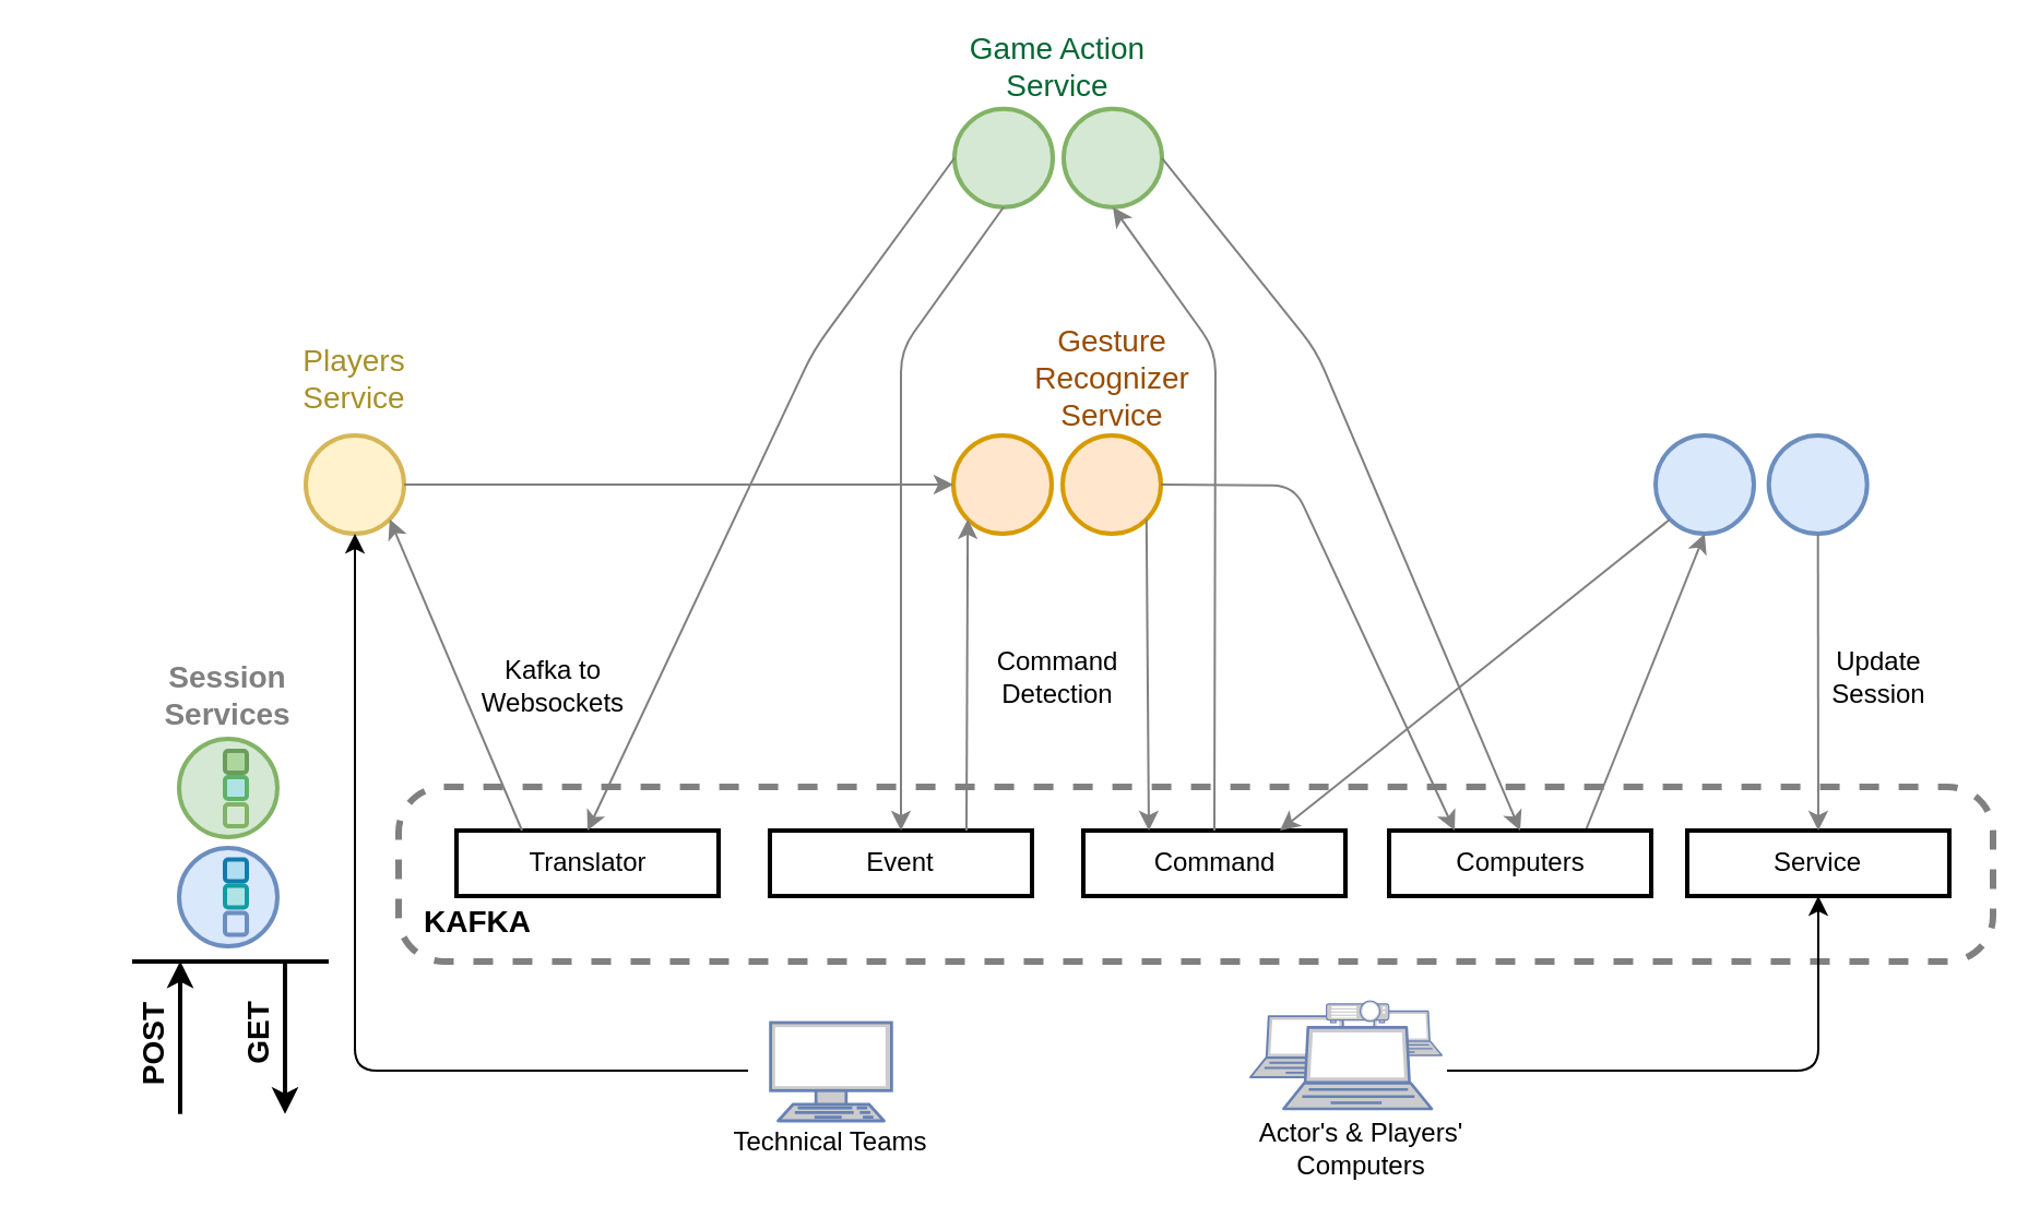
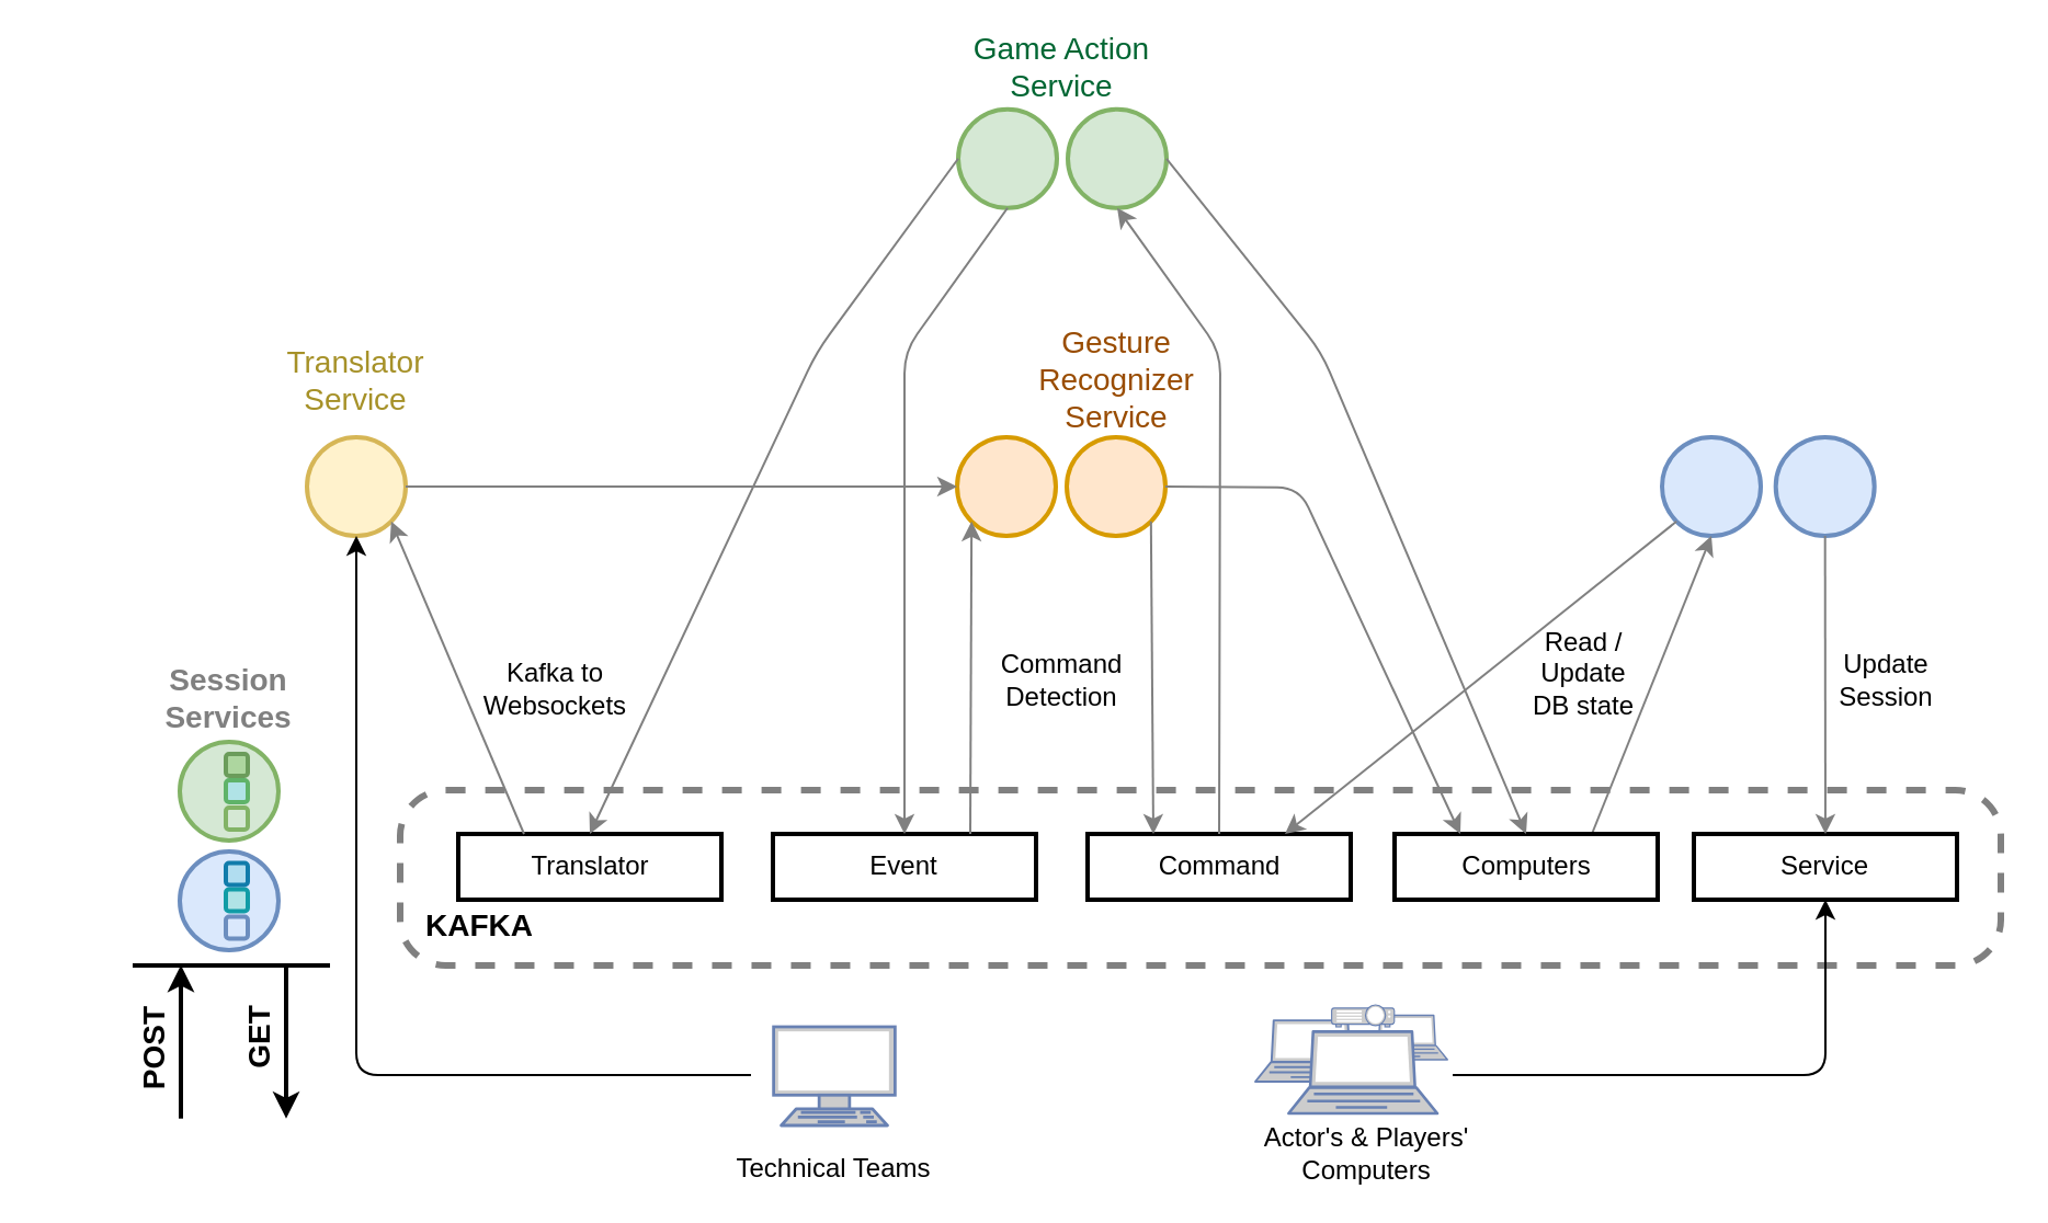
  <mxCell id="0" />
  <mxCell id="1" parent="0" />
  <mxCell id="2" value="&lt;b&gt;&lt;font style=&quot;font-size: 12px&quot;&gt;&amp;nbsp; &lt;br&gt;&lt;br&gt;&lt;br&gt;&amp;nbsp; &amp;nbsp;&lt;/font&gt;&lt;font style=&quot;font-size: 14px&quot;&gt;KAFKA&lt;/font&gt;&lt;/b&gt;" style="rounded=1;whiteSpace=wrap;html=1;fillColor=none;dashed=1;strokeWidth=3;align=left;strokeColor=#808080;arcSize=26;" parent="1" vertex="1"><mxGeometry x="182" y="360" width="730" height="80" as="geometry" /></mxCell>
  <mxCell id="3" value="Translator" style="rounded=0;whiteSpace=wrap;html=1;strokeWidth=2;fillColor=none;" parent="1" vertex="1"><mxGeometry x="208.5" y="380" width="120" height="30" as="geometry" /></mxCell>
  <mxCell id="4" value="Service" style="rounded=0;whiteSpace=wrap;html=1;strokeWidth=2;fillColor=none;" parent="1" vertex="1"><mxGeometry x="772" y="380" width="120" height="30" as="geometry" /></mxCell>
  <mxCell id="5" value="Command" style="rounded=0;whiteSpace=wrap;html=1;strokeWidth=2;fillColor=none;" parent="1" vertex="1"><mxGeometry x="495.5" y="380" width="120" height="30" as="geometry" /></mxCell>
  <mxCell id="6" value="" style="ellipse;whiteSpace=wrap;html=1;aspect=fixed;strokeColor=#6c8ebf;strokeWidth=2;fillColor=#dae8fc;" parent="1" vertex="1"><mxGeometry x="81.5" y="388" width="45" height="45" as="geometry" /></mxCell>
  <mxCell id="7" value="" style="ellipse;whiteSpace=wrap;html=1;aspect=fixed;strokeColor=#82b366;strokeWidth=2;fillColor=#d5e8d4;" parent="1" vertex="1"><mxGeometry x="81.5" y="338" width="45" height="45" as="geometry" /></mxCell>
  <mxCell id="8" value="" style="rounded=1;whiteSpace=wrap;html=1;strokeColor=#5FB369;strokeWidth=2;fillColor=#b0e3e6;" parent="1" vertex="1"><mxGeometry x="102.5" y="355.5" width="10" height="10" as="geometry" /></mxCell>
  <mxCell id="9" value="" style="rounded=1;whiteSpace=wrap;html=1;strokeColor=#82b366;strokeWidth=2;fillColor=#d5e8d4;" parent="1" vertex="1"><mxGeometry x="102.5" y="368" width="10" height="10" as="geometry" /></mxCell>
  <mxCell id="10" value="" style="rounded=1;whiteSpace=wrap;html=1;strokeColor=#6B9C5B;strokeWidth=2;fillColor=#ADD69F;fontColor=#ffffff;" parent="1" vertex="1"><mxGeometry x="102.5" y="343.5" width="10" height="10" as="geometry" /></mxCell>
  <mxCell id="11" value="" style="rounded=1;whiteSpace=wrap;html=1;strokeColor=#119CA6;strokeWidth=2;fillColor=#b0e3e6;" parent="1" vertex="1"><mxGeometry x="102.5" y="405.25" width="10" height="10" as="geometry" /></mxCell>
  <mxCell id="12" value="" style="rounded=1;whiteSpace=wrap;html=1;strokeColor=#6c8ebf;strokeWidth=2;fillColor=#dae8fc;" parent="1" vertex="1"><mxGeometry x="102.5" y="417.75" width="10" height="10" as="geometry" /></mxCell>
  <mxCell id="13" value="" style="rounded=1;whiteSpace=wrap;html=1;strokeColor=#117CAB;strokeWidth=2;fillColor=#b1ddf0;" parent="1" vertex="1"><mxGeometry x="102.5" y="393.25" width="10" height="10" as="geometry" /></mxCell>
  <mxCell id="14" value="&lt;font style=&quot;font-size: 14px&quot; color=&quot;#808080&quot;&gt;&lt;b&gt;Session&lt;br&gt;Services&lt;/b&gt;&lt;/font&gt;" style="text;html=1;strokeColor=none;fillColor=none;align=center;verticalAlign=middle;whiteSpace=wrap;rounded=0;" parent="1" vertex="1"><mxGeometry x="84" y="308" width="40" height="20" as="geometry" /></mxCell>
  <mxCell id="15" value="" style="ellipse;whiteSpace=wrap;html=1;aspect=fixed;strokeColor=#d79b00;strokeWidth=2;fillColor=#ffe6cc;" parent="1" vertex="1"><mxGeometry x="436" y="199" width="45" height="45" as="geometry" /></mxCell>
  <mxCell id="16" value="" style="ellipse;whiteSpace=wrap;html=1;aspect=fixed;strokeColor=#d79b00;strokeWidth=2;fillColor=#ffe6cc;" parent="1" vertex="1"><mxGeometry x="486" y="199" width="45" height="45" as="geometry" /></mxCell>
  <mxCell id="17" value="&lt;span style=&quot;color: rgb(153 , 76 , 0) ; font-size: 14px&quot;&gt;Gesture Recognizer Service&lt;/span&gt;" style="text;html=1;strokeColor=none;fillColor=none;align=center;verticalAlign=middle;whiteSpace=wrap;rounded=0;" parent="1" vertex="1"><mxGeometry x="469" y="163" width="80" height="20" as="geometry" /></mxCell>
  <mxCell id="18" value="" style="fontColor=#0066CC;verticalAlign=top;verticalLabelPosition=bottom;labelPosition=center;align=center;html=1;outlineConnect=0;fillColor=#CCCCCC;strokeColor=#6881B3;gradientColor=none;gradientDirection=north;strokeWidth=2;shape=mxgraph.networks.laptop;" parent="1" vertex="1"><mxGeometry x="572" y="465.05" width="50.82" height="27.95" as="geometry" /></mxCell>
  <mxCell id="19" value="" style="fontColor=#0066CC;verticalAlign=top;verticalLabelPosition=bottom;labelPosition=center;align=center;html=1;outlineConnect=0;fillColor=#CCCCCC;strokeColor=#6881B3;gradientColor=none;gradientDirection=north;strokeWidth=2;shape=mxgraph.networks.laptop;" parent="1" vertex="1"><mxGeometry x="622.82" y="462.75" width="36.82" height="20.25" as="geometry" /></mxCell>
  <mxCell id="20" value="Actor's &amp;amp; Players' Computers" style="text;html=1;strokeColor=none;fillColor=none;align=center;verticalAlign=middle;whiteSpace=wrap;rounded=0;" parent="1" vertex="1"><mxGeometry x="573.18" y="515.5" width="100" height="20" as="geometry" /></mxCell>
  <mxCell id="21" value="" style="fontColor=#0066CC;verticalAlign=top;verticalLabelPosition=bottom;labelPosition=center;align=center;html=1;outlineConnect=0;fillColor=#CCCCCC;strokeColor=#6881B3;gradientColor=none;gradientDirection=north;strokeWidth=2;shape=mxgraph.networks.video_projector;" parent="1" vertex="1"><mxGeometry x="606.81" y="458" width="28.57" height="10" as="geometry" /></mxCell>
  <mxCell id="22" value="&lt;b&gt;&lt;font style=&quot;font-size: 14px&quot;&gt;POST&lt;/font&gt;&lt;/b&gt;" style="text;html=1;strokeColor=none;fillColor=none;align=center;verticalAlign=middle;whiteSpace=wrap;rounded=0;rotation=-90;" parent="1" vertex="1"><mxGeometry x="20" y="468" width="100" height="20" as="geometry" /></mxCell>
  <mxCell id="23" value="&lt;b&gt;&lt;font style=&quot;font-size: 14px&quot;&gt;GET&lt;/font&gt;&lt;/b&gt;" style="text;html=1;strokeColor=none;fillColor=none;align=center;verticalAlign=middle;whiteSpace=wrap;rounded=0;rotation=-90;" parent="1" vertex="1"><mxGeometry x="68" y="463" width="100" height="20" as="geometry" /></mxCell>
  <mxCell id="24" value="" style="fontColor=#0066CC;verticalAlign=top;verticalLabelPosition=bottom;labelPosition=center;align=center;html=1;outlineConnect=0;fillColor=#CCCCCC;strokeColor=#6881B3;gradientColor=none;gradientDirection=north;strokeWidth=2;shape=mxgraph.networks.terminal;" parent="1" vertex="1"><mxGeometry x="352.31" y="468" width="55.38" height="45" as="geometry" /></mxCell>
- <mxCell id="25" value="Technical Teams" style="text;html=1;strokeColor=none;fillColor=none;align=center;verticalAlign=middle;whiteSpace=wrap;rounded=0;" parent="1" vertex="1"><mxGeometry x="330" y="513" width="100" height="20" as="geometry" /></mxCell>
+ <mxCell id="25" value="Technical Teams" style="text;html=1;strokeColor=none;fillColor=none;align=center;verticalAlign=middle;whiteSpace=wrap;rounded=0;" parent="1" vertex="1"><mxGeometry x="330" y="523" width="100" height="20" as="geometry" /></mxCell>
  <mxCell id="26" value="" style="fontColor=#0066CC;verticalAlign=top;verticalLabelPosition=bottom;labelPosition=center;align=center;html=1;outlineConnect=0;fillColor=#CCCCCC;strokeColor=#6881B3;gradientColor=none;gradientDirection=north;strokeWidth=2;shape=mxgraph.networks.laptop;" parent="1" vertex="1"><mxGeometry x="587.18" y="470.2" width="67.82" height="37.3" as="geometry" /></mxCell>
  <mxCell id="27" value="" style="ellipse;whiteSpace=wrap;html=1;aspect=fixed;strokeColor=#82b366;strokeWidth=2;fillColor=#d5e8d4;" parent="1" vertex="1"><mxGeometry x="436.5" y="49.38" width="45" height="45" as="geometry" /></mxCell>
  <mxCell id="28" value="" style="ellipse;whiteSpace=wrap;html=1;aspect=fixed;strokeColor=#82b366;strokeWidth=2;fillColor=#d5e8d4;" parent="1" vertex="1"><mxGeometry x="486.5" y="49.38" width="45" height="45" as="geometry" /></mxCell>
  <mxCell id="29" value="&lt;span style=&quot;color: rgb(0 , 102 , 51) ; font-size: 14px&quot;&gt;Game Action Service&lt;/span&gt;" style="text;html=1;strokeColor=none;fillColor=none;align=center;verticalAlign=middle;whiteSpace=wrap;rounded=0;" parent="1" vertex="1"><mxGeometry x="440.69" y="20" width="85.5" height="20" as="geometry" /></mxCell>
  <mxCell id="30" value="" style="endArrow=none;html=1;strokeColor=#000000;strokeWidth=2;" parent="1" edge="1"><mxGeometry width="50" height="50" relative="1" as="geometry"><mxPoint x="60" y="440" as="sourcePoint" /><mxPoint x="150" y="440" as="targetPoint" /></mxGeometry></mxCell>
  <mxCell id="31" value="" style="endArrow=classic;html=1;strokeColor=#000000;strokeWidth=2;" parent="1" edge="1"><mxGeometry width="50" height="50" relative="1" as="geometry"><mxPoint x="130" y="439.85" as="sourcePoint" /><mxPoint x="130" y="509.85" as="targetPoint" /></mxGeometry></mxCell>
  <mxCell id="32" value="" style="endArrow=classic;html=1;strokeColor=#000000;strokeWidth=2;" parent="1" edge="1"><mxGeometry width="50" height="50" relative="1" as="geometry"><mxPoint x="82" y="509.85" as="sourcePoint" /><mxPoint x="82" y="439.85" as="targetPoint" /></mxGeometry></mxCell>
  <mxCell id="33" value="Event" style="rounded=0;whiteSpace=wrap;html=1;strokeWidth=2;fillColor=none;" parent="1" vertex="1"><mxGeometry x="352" y="380" width="120" height="30" as="geometry" /></mxCell>
  <mxCell id="34" value="" style="ellipse;whiteSpace=wrap;html=1;aspect=fixed;strokeColor=#6c8ebf;strokeWidth=2;fillColor=#dae8fc;" parent="1" vertex="1"><mxGeometry x="757.5" y="199" width="45" height="45" as="geometry" /></mxCell>
  <mxCell id="35" value="" style="ellipse;whiteSpace=wrap;html=1;aspect=fixed;strokeColor=#d6b656;strokeWidth=2;fillColor=#fff2cc;" parent="1" vertex="1"><mxGeometry x="139.5" y="199" width="45" height="45" as="geometry" /></mxCell>
- <mxCell id="36" value="&lt;span style=&quot;font-size: 14px&quot;&gt;&lt;font color=&quot;#a69128&quot;&gt;Players Service&lt;/font&gt;&lt;/span&gt;" style="text;html=1;strokeColor=none;fillColor=none;align=center;verticalAlign=middle;whiteSpace=wrap;rounded=0;" parent="1" vertex="1"><mxGeometry x="122" y="163" width="80" height="20" as="geometry" /></mxCell>
+ <mxCell id="36" value="&lt;span style=&quot;font-size: 14px&quot;&gt;&lt;font color=&quot;#a69128&quot;&gt;Translator Service&lt;/font&gt;&lt;/span&gt;" style="text;html=1;strokeColor=none;fillColor=none;align=center;verticalAlign=middle;whiteSpace=wrap;rounded=0;" parent="1" vertex="1"><mxGeometry x="122" y="163" width="80" height="20" as="geometry" /></mxCell>
  <mxCell id="37" value="" style="ellipse;whiteSpace=wrap;html=1;aspect=fixed;strokeColor=#6c8ebf;strokeWidth=2;fillColor=#dae8fc;" parent="1" vertex="1"><mxGeometry x="809.34" y="199" width="45" height="45" as="geometry" /></mxCell>
  <mxCell id="38" value="" style="endArrow=classic;html=1;strokeColor=#808080;entryX=0.25;entryY=0;entryDx=0;entryDy=0;exitX=1;exitY=1;exitDx=0;exitDy=0;" parent="1" source="16" target="5" edge="1"><mxGeometry width="50" height="50" relative="1" as="geometry"><mxPoint x="352" y="170" as="sourcePoint" /><mxPoint x="302" y="277" as="targetPoint" /><Array as="points" /></mxGeometry></mxCell>
  <mxCell id="39" value="" style="endArrow=classic;html=1;strokeColor=#808080;exitX=0.75;exitY=0;exitDx=0;exitDy=0;entryX=0.5;entryY=1;entryDx=0;entryDy=0;" parent="1" source="43" target="34" edge="1"><mxGeometry width="50" height="50" relative="1" as="geometry"><mxPoint x="493.41" y="145.65" as="sourcePoint" /><mxPoint x="598.5" y="231.36" as="targetPoint" /><Array as="points" /></mxGeometry></mxCell>
  <mxCell id="40" value="" style="endArrow=classic;html=1;strokeColor=#808080;exitX=1;exitY=0.5;exitDx=0;exitDy=0;entryX=0;entryY=0.5;entryDx=0;entryDy=0;" parent="1" source="35" target="15" edge="1"><mxGeometry width="50" height="50" relative="1" as="geometry"><mxPoint x="369.5" y="271" as="sourcePoint" /><mxPoint x="675.18" y="211" as="targetPoint" /><Array as="points" /></mxGeometry></mxCell>
  <mxCell id="41" value="Command Detection" style="text;html=1;strokeColor=none;fillColor=none;align=center;verticalAlign=middle;whiteSpace=wrap;rounded=0;" parent="1" vertex="1"><mxGeometry x="444" y="300" width="80" height="20" as="geometry" /></mxCell>
+ <mxCell id="42" value="Read / Update&lt;br&gt;DB state" style="text;html=1;strokeColor=none;fillColor=none;align=center;verticalAlign=middle;whiteSpace=wrap;rounded=0;" parent="1" vertex="1"><mxGeometry x="685.24" y="297" width="74.26" height="20" as="geometry" /></mxCell>
  <mxCell id="43" value="Computers" style="rounded=0;whiteSpace=wrap;html=1;strokeWidth=2;fillColor=none;" parent="1" vertex="1"><mxGeometry x="635.5" y="380" width="120" height="30" as="geometry" /></mxCell>
  <mxCell id="44" value="" style="endArrow=classic;html=1;strokeColor=#808080;exitX=0.25;exitY=0;exitDx=0;exitDy=0;entryX=1;entryY=1;entryDx=0;entryDy=0;" parent="1" source="3" target="35" edge="1"><mxGeometry width="50" height="50" relative="1" as="geometry"><mxPoint x="518.18" y="209.5" as="sourcePoint" /><mxPoint x="137.91" y="199.59" as="targetPoint" /><Array as="points" /></mxGeometry></mxCell>
  <mxCell id="45" value="" style="endArrow=classic;html=1;entryX=0.5;entryY=1;entryDx=0;entryDy=0;" parent="1" edge="1" target="35"><mxGeometry width="50" height="50" relative="1" as="geometry"><mxPoint x="342" y="490" as="sourcePoint" /><mxPoint x="122" y="238" as="targetPoint" /><Array as="points"><mxPoint x="162" y="490" /></Array></mxGeometry></mxCell>
  <mxCell id="46" value="" style="endArrow=classic;html=1;strokeColor=#000000;entryX=0.5;entryY=1;entryDx=0;entryDy=0;" parent="1" target="4" edge="1"><mxGeometry width="50" height="50" relative="1" as="geometry"><mxPoint x="662" y="490" as="sourcePoint" /><mxPoint x="137.91" y="231.41" as="targetPoint" /><Array as="points"><mxPoint x="832" y="490" /></Array></mxGeometry></mxCell>
  <mxCell id="47" value="" style="endArrow=classic;html=1;strokeColor=#808080;entryX=0.5;entryY=0;entryDx=0;entryDy=0;exitX=0;exitY=0.5;exitDx=0;exitDy=0;" parent="1" source="27" target="3" edge="1"><mxGeometry width="50" height="50" relative="1" as="geometry"><mxPoint x="335.09" y="18.41" as="sourcePoint" /><mxPoint x="408.5" y="380" as="targetPoint" /><Array as="points"><mxPoint x="372" y="160" /></Array></mxGeometry></mxCell>
  <mxCell id="48" value="" style="endArrow=classic;html=1;strokeColor=#808080;entryX=0.5;entryY=1;entryDx=0;entryDy=0;exitX=0.5;exitY=0;exitDx=0;exitDy=0;" parent="1" source="5" target="28" edge="1"><mxGeometry width="50" height="50" relative="1" as="geometry"><mxPoint x="517.88" y="232" as="sourcePoint" /><mxPoint x="692" y="380" as="targetPoint" /><Array as="points"><mxPoint x="556" y="160" /></Array></mxGeometry></mxCell>
  <mxCell id="49" value="" style="endArrow=classic;html=1;strokeColor=#808080;entryX=0.25;entryY=0;entryDx=0;entryDy=0;exitX=1;exitY=0.5;exitDx=0;exitDy=0;" parent="1" target="43" edge="1" source="16"><mxGeometry width="50" height="50" relative="1" as="geometry"><mxPoint x="562" y="210" as="sourcePoint" /><mxPoint x="801.75" y="150.41" as="targetPoint" /><Array as="points"><mxPoint x="592" y="222" /></Array></mxGeometry></mxCell>
  <mxCell id="50" value="" style="endArrow=classic;html=1;strokeColor=#808080;exitX=1;exitY=0.5;exitDx=0;exitDy=0;entryX=0.5;entryY=0;entryDx=0;entryDy=0;" parent="1" target="43" edge="1" source="28"><mxGeometry width="50" height="50" relative="1" as="geometry"><mxPoint x="511.81" y="-8.12" as="sourcePoint" /><mxPoint x="795.16" y="134.5" as="targetPoint" /><Array as="points"><mxPoint x="602" y="160" /></Array></mxGeometry></mxCell>
  <mxCell id="51" value="" style="endArrow=classic;html=1;strokeColor=#808080;entryX=0.5;entryY=0;entryDx=0;entryDy=0;exitX=0.5;exitY=1;exitDx=0;exitDy=0;" parent="1" source="37" target="4" edge="1"><mxGeometry width="50" height="50" relative="1" as="geometry"><mxPoint x="517.88" y="232" as="sourcePoint" /><mxPoint x="555.5" y="380" as="targetPoint" /><Array as="points" /></mxGeometry></mxCell>
  <mxCell id="52" value="Update Session" style="text;html=1;strokeColor=none;fillColor=none;align=center;verticalAlign=middle;whiteSpace=wrap;rounded=0;" parent="1" vertex="1"><mxGeometry x="822" y="300" width="76.38" height="20" as="geometry" /></mxCell>
  <mxCell id="53" value="" style="endArrow=classic;html=1;strokeColor=#808080;entryX=0.5;entryY=0;entryDx=0;entryDy=0;exitX=0.5;exitY=1;exitDx=0;exitDy=0;" parent="1" source="27" target="33" edge="1"><mxGeometry width="50" height="50" relative="1" as="geometry"><mxPoint x="416.81" y="-8.12" as="sourcePoint" /><mxPoint x="268.5" y="380" as="targetPoint" /><Array as="points"><mxPoint x="412" y="160" /></Array></mxGeometry></mxCell>
  <mxCell id="54" value="" style="endArrow=classic;html=1;strokeColor=#808080;entryX=0;entryY=1;entryDx=0;entryDy=0;exitX=0.75;exitY=0;exitDx=0;exitDy=0;" parent="1" source="33" target="15" edge="1"><mxGeometry width="50" height="50" relative="1" as="geometry"><mxPoint x="439.31" y="14.38" as="sourcePoint" /><mxPoint x="412" y="380" as="targetPoint" /><Array as="points" /></mxGeometry></mxCell>
  <mxCell id="55" value="" style="endArrow=classic;html=1;strokeColor=#808080;exitX=0;exitY=1;exitDx=0;exitDy=0;entryX=0.75;entryY=0;entryDx=0;entryDy=0;" parent="1" source="34" target="5" edge="1"><mxGeometry width="50" height="50" relative="1" as="geometry"><mxPoint x="695.5" y="380" as="sourcePoint" /><mxPoint x="801.75" y="150.41" as="targetPoint" /><Array as="points" /></mxGeometry></mxCell>
  <mxCell id="56" value="Kafka to Websockets" style="text;html=1;strokeColor=none;fillColor=none;align=center;verticalAlign=middle;whiteSpace=wrap;rounded=0;" vertex="1" parent="1"><mxGeometry x="213" y="304" width="80" height="20" as="geometry" /></mxCell>
